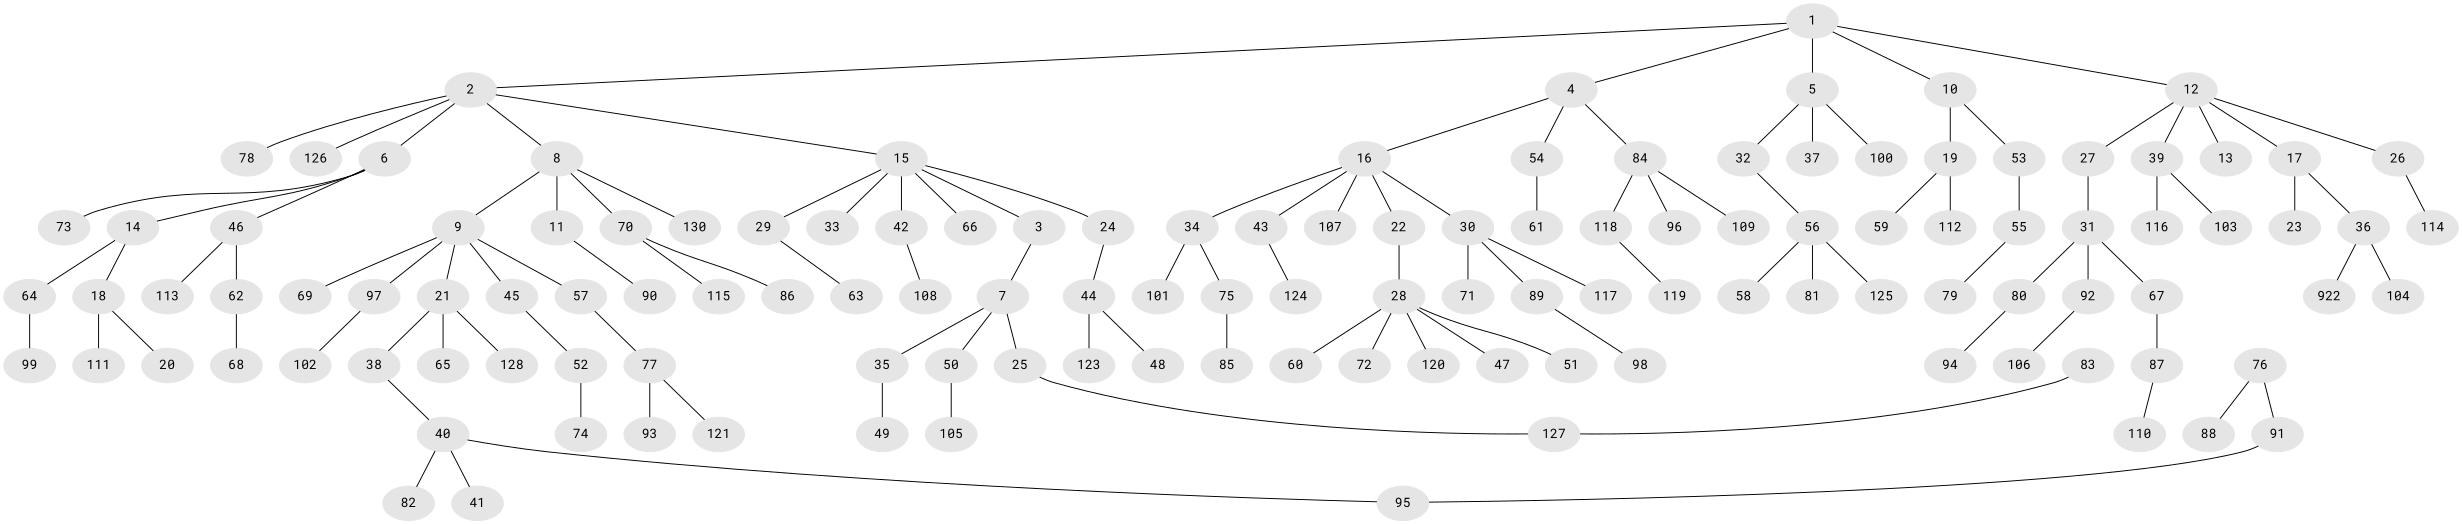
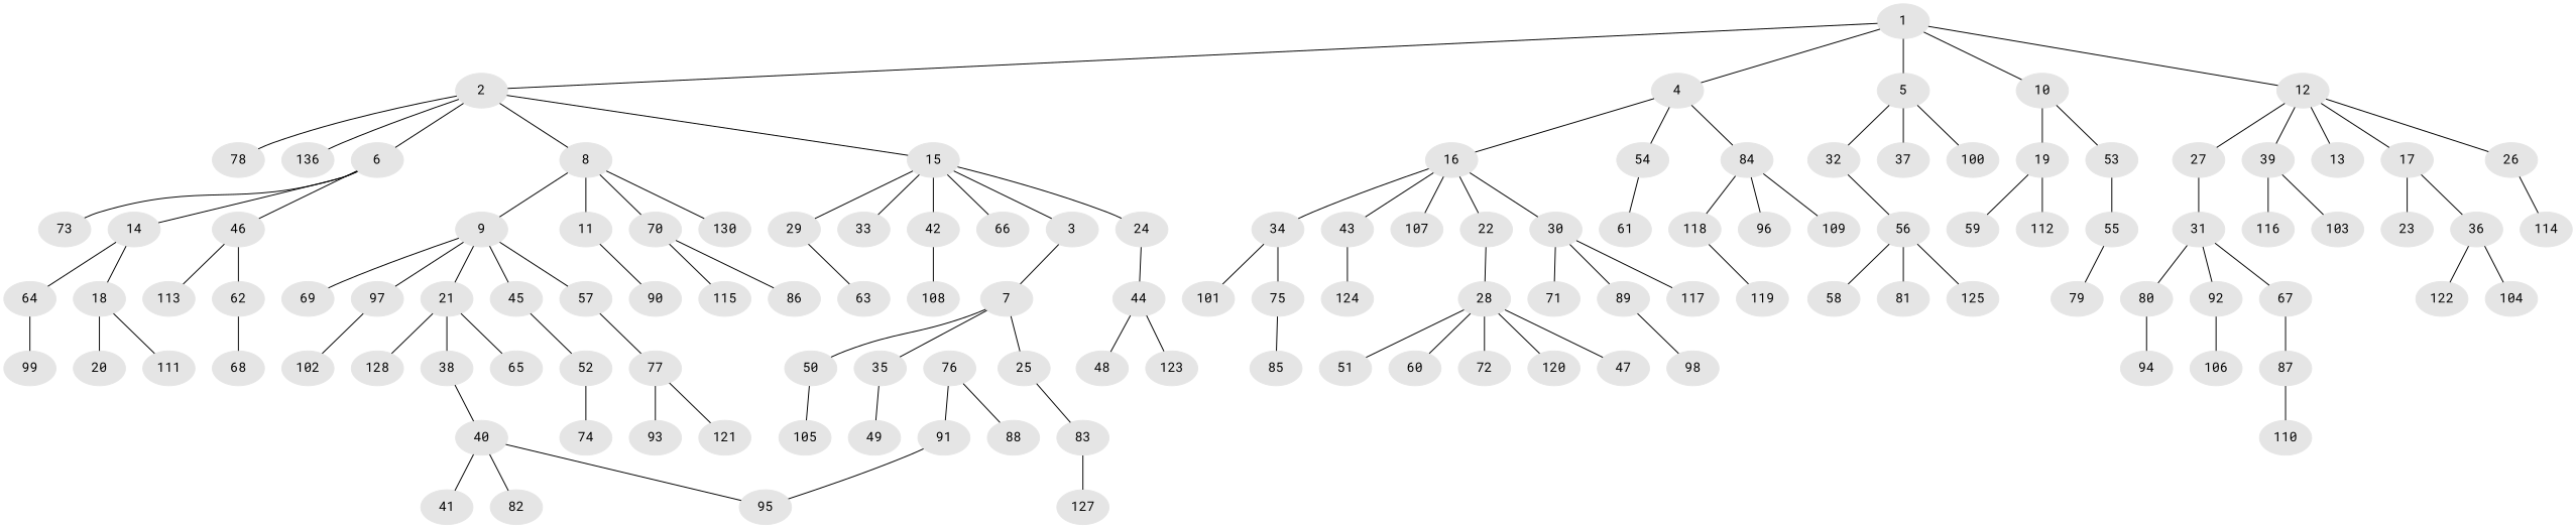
  graph {
    fontname="Roboto Mono"
    node [color=gray90 fontname="Roboto Mono" style=filled]
    edge [fontname="Roboto Mono"]
    1
    2
    4
    5
    10
    12
    6
    8
    15
    78
-   126
+   126 [label=136]
    16
    54
    84
    32
    37
    100
    19
    53
    13
    17
    26
    27
    39
    3
    7
    14
    46
    73
    9
    11
    70
    130
    24
    29
    33
    42
    66
    25
    35
    50
    22
    30
    34
    43
    107
    61
    96
    109
    118
    56
    18
    64
    62
    113
    83
    49
    105
    21
    45
    57
    69
    97
    90
    86
    115
    38
    65
    128
    52
    77
    102
    59
    112
    55
    23
    36
    114
    31
    103
    116
    20
    111
    99
    44
    63
    108
    28
    71
    89
    117
    75
    101
    124
    104
-   122 [label=922]
+   122
    40
    47
    51
    60
    72
    120
    48
    123
    127
    67
    80
    92
    98
    87
    94
    106
    58
    81
    125
    85
    41
    82
    95
    76
    88
    91
    74
    68
    79
    93
    121
    110
    119
    1 -- 2
    1 -- 4
    1 -- 5
    1 -- 10
    1 -- 12
    2 -- 6
    2 -- 8
    2 -- 15
    2 -- 78
    2 -- 126
    4 -- 16
    4 -- 54
    4 -- 84
    5 -- 32
    5 -- 37
    5 -- 100
    10 -- 19
    10 -- 53
    12 -- 13
    12 -- 17
    12 -- 26
    12 -- 27
    12 -- 39
    6 -- 14
    6 -- 46
    6 -- 73
    8 -- 9
    8 -- 11
    8 -- 70
    8 -- 130
    15 -- 3
    15 -- 24
    15 -- 29
    15 -- 33
    15 -- 42
    15 -- 66
    16 -- 22
    16 -- 30
    16 -- 34
    16 -- 43
    16 -- 107
    54 -- 61
    84 -- 96
    84 -- 109
    84 -- 118
    32 -- 56
    19 -- 59
    19 -- 112
    53 -- 55
    17 -- 23
    17 -- 36
    26 -- 114
    27 -- 31
    39 -- 103
    39 -- 116
    3 -- 7
    7 -- 25
    7 -- 35
    7 -- 50
    14 -- 18
    14 -- 64
    46 -- 62
    46 -- 113
    9 -- 21
    9 -- 45
    9 -- 57
    9 -- 69
    9 -- 97
    11 -- 90
    70 -- 86
    70 -- 115
    24 -- 44
    29 -- 63
    42 -- 108
-   25 -- 127
+   25 -- 83
    35 -- 49
    50 -- 105
    22 -- 28
    30 -- 71
    30 -- 89
    30 -- 117
    34 -- 75
    34 -- 101
    43 -- 124
    118 -- 119
    56 -- 58
    56 -- 81
    56 -- 125
    18 -- 20
    18 -- 111
    64 -- 99
    62 -- 68
    83 -- 127
    21 -- 38
    21 -- 65
    21 -- 128
    45 -- 52
    57 -- 77
    97 -- 102
    38 -- 40
    52 -- 74
    77 -- 93
    77 -- 121
    55 -- 79
    36 -- 104
    36 -- 122
    31 -- 67
    31 -- 80
    31 -- 92
    44 -- 48
    44 -- 123
    28 -- 47
    28 -- 51
    28 -- 60
    28 -- 72
    28 -- 120
    89 -- 98
    75 -- 85
    40 -- 41
    40 -- 82
    40 -- 95
    67 -- 87
    80 -- 94
    92 -- 106
    87 -- 110
    76 -- 88
    76 -- 91
    91 -- 95
  }
